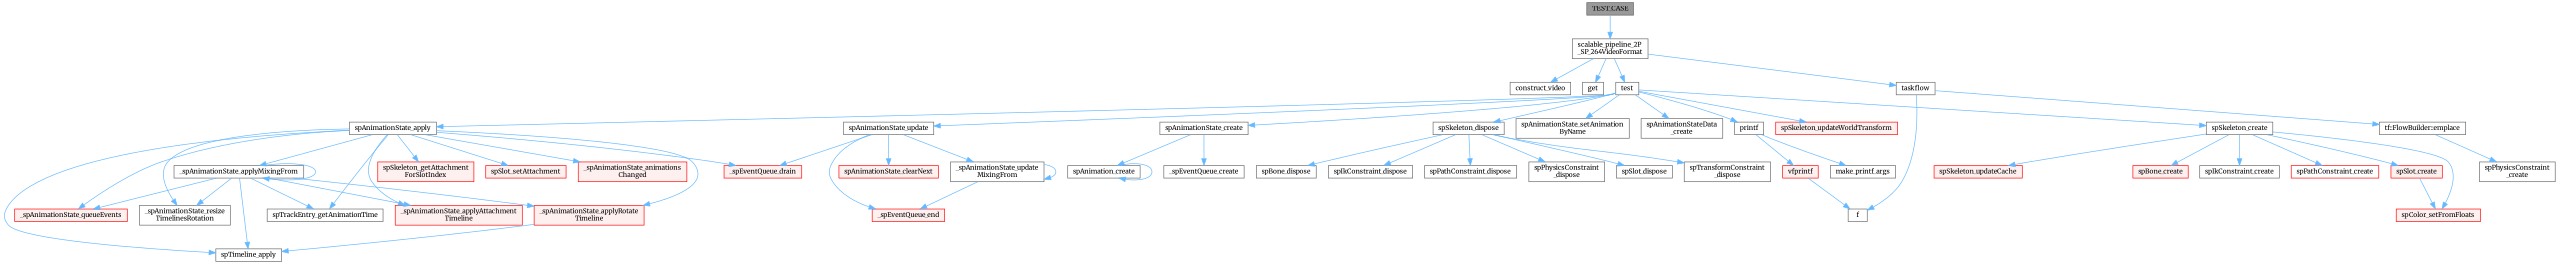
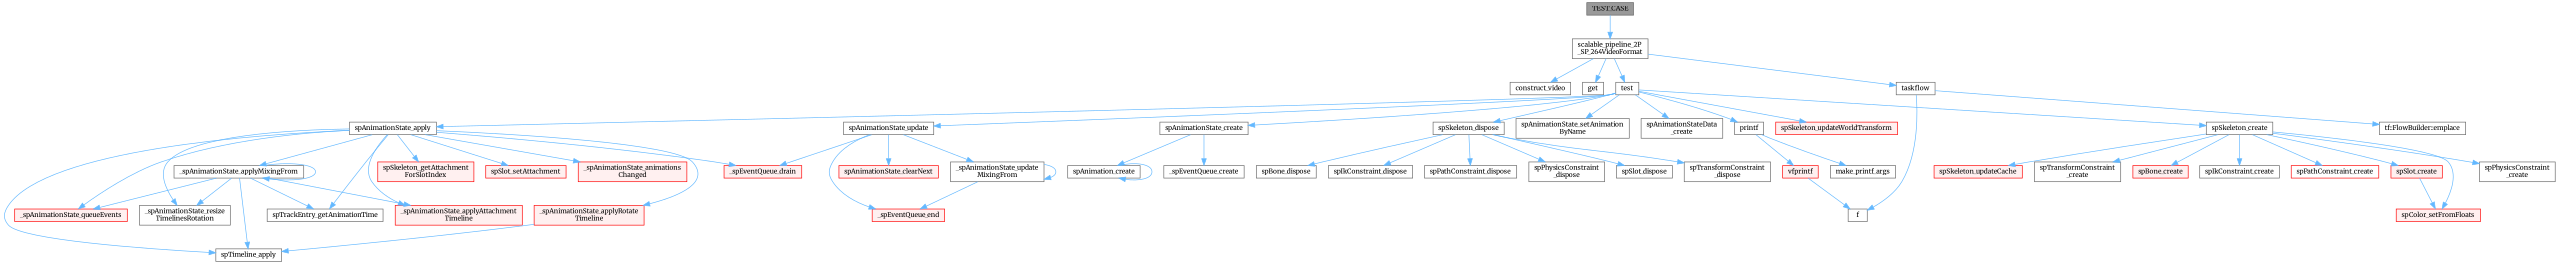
  digraph {
    fontname=Merriweather
    rankdir=TB
    node [color=grey40 fillcolor=white fontname=Merriweather fontsize=10 shape=box style=filled]
    edge [color=steelblue1 fontname=Merriweather fontsize=10 labelfontname=Helvetica labelfontsize=10 style=solid]
    n1 [color=gray40 fillcolor=grey60 fontcolor=black height=0.2 label=TEST_CASE width=0.4]
    n2 [height=0.2 label="scalable_pipeline_2P\l_SP_264VideoFormat" width=0.4]
    n3 [height=0.2 label=construct_video width=0.4]
    n4 [height=0.2 label=get width=0.4]
    n5 [height=0.2 label=taskflow width=0.4]
    n6 [height=0.2 label=test width=0.4]
    n7 [height=0.2 label="tf::FlowBuilder::emplace" width=0.4]
    n8 [height=0.2 label=f width=0.4]
    n9 [height=0.2 label=printf width=0.4]
    n10 [height=0.2 label=spAnimationState_apply width=0.4]
    n11 [height=0.2 label=spAnimationState_create width=0.4]
    n12 [height=0.2 label="spAnimationState_setAnimation\lByName" width=0.4]
    n13 [height=0.2 label=spAnimationState_update width=0.4]
    n14 [height=0.2 label="spAnimationStateData\l_create" width=0.4]
    n15 [height=0.2 label=spSkeleton_create width=0.4]
    n16 [height=0.2 label=spSkeleton_dispose width=0.4]
    n17 [color=red fillcolor="#FFF0F0" height=0.2 label=spSkeleton_updateWorldTransform width=0.4]
    n18 [height=0.2 label=make_printf_args width=0.4]
    n19 [color=red fillcolor="#FFF0F0" height=0.2 label=vfprintf width=0.4]
    n20 [color=red fillcolor="#FFF0F0" height=0.2 label="_spAnimationState_animations\lChanged" width=0.4]
    n21 [color=red fillcolor="#FFF0F0" height=0.2 label="_spAnimationState_applyAttachment\lTimeline" width=0.4]
    n22 [height=0.2 label=_spAnimationState_applyMixingFrom width=0.4]
    n23 [color=red fillcolor="#FFF0F0" height=0.2 label="_spAnimationState_applyRotate\lTimeline" width=0.4]
    n24 [height=0.2 label=spTimeline_apply width=0.4]
    n25 [color=red fillcolor="#FFF0F0" height=0.2 label=_spAnimationState_queueEvents width=0.4]
    n26 [height=0.2 label="_spAnimationState_resize\lTimelinesRotation" width=0.4]
    n27 [height=0.2 label=spTrackEntry_getAnimationTime width=0.4]
    n28 [color=red fillcolor="#FFF0F0" height=0.2 label=_spEventQueue_drain width=0.4]
    n29 [color=red fillcolor="#FFF0F0" height=0.2 label="spSkeleton_getAttachment\lForSlotIndex" width=0.4]
    n30 [color=red fillcolor="#FFF0F0" height=0.2 label=spSlot_setAttachment width=0.4]
    n31 [height=0.2 label=_spEventQueue_create width=0.4]
    n32 [height=0.2 label=spAnimation_create width=0.4]
    n33 [height=0.2 label="_spAnimationState_update\lMixingFrom" width=0.4]
    n34 [color=red fillcolor="#FFF0F0" height=0.2 label=_spEventQueue_end width=0.4]
    n35 [color=red fillcolor="#FFF0F0" height=0.2 label=spAnimationState_clearNext width=0.4]
    n36 [color=red fillcolor="#FFF0F0" height=0.2 label=spBone_create width=0.4]
    n37 [color=red fillcolor="#FFF0F0" height=0.2 label=spColor_setFromFloats width=0.4]
    n38 [height=0.2 label=spIkConstraint_create width=0.4]
    n39 [color=red height=0.2 label=spPathConstraint_create width=0.4]
    n40 [height=0.2 label="spPhysicsConstraint\l_create" width=0.4]
    n41 [color=red fillcolor="#FFF0F0" height=0.2 label=spSkeleton_updateCache width=0.4]
    n42 [color=red fillcolor="#FFF0F0" height=0.2 label=spSlot_create width=0.4]
+   n43 [height=0.2 label="spTransformConstraint\l_create" width=0.4]
    n44 [height=0.2 label=spBone_dispose width=0.4]
    n45 [height=0.2 label=spIkConstraint_dispose width=0.4]
    n46 [height=0.2 label=spPathConstraint_dispose width=0.4]
    n47 [height=0.2 label="spPhysicsConstraint\l_dispose" width=0.4]
    n48 [height=0.2 label=spSlot_dispose width=0.4]
    n49 [height=0.2 label="spTransformConstraint\l_dispose" width=0.4]
    n1 -> n2
    n2 -> n3
    n2 -> n4
    n2 -> n5
    n2 -> n6
    n5 -> n7
    n5 -> n8
    n6 -> n9
    n6 -> n10
    n6 -> n11
    n6 -> n12
    n6 -> n13
    n6 -> n14
    n6 -> n15
    n6 -> n16
    n6 -> n17
    n9 -> n18
    n9 -> n19
    n10 -> n20
    n10 -> n21
    n10 -> n22
    n10 -> n23
    n10 -> n24
    n10 -> n25
    n10 -> n26
    n10 -> n27
    n10 -> n28
    n10 -> n29
    n10 -> n30
    n11 -> n31
    n11 -> n32
    n13 -> n28
    n13 -> n33
    n13 -> n34
    n13 -> n35
    n15 -> n36
    n15 -> n37
    n15 -> n38
    n15 -> n39
-   n7 -> n40
+   n15 -> n40
    n15 -> n41
    n15 -> n42
+   n15 -> n43
    n16 -> n44
    n16 -> n45
    n16 -> n46
    n16 -> n47
    n16 -> n48
    n16 -> n49
    n19 -> n8
    n22 -> n21
    n22 -> n22
-   n22 -> n23
    n22 -> n24
    n22 -> n25
    n22 -> n26
    n22 -> n27
    n23 -> n24
    n32 -> n32
    n33 -> n33
    n33 -> n34
    n42 -> n37
  }
